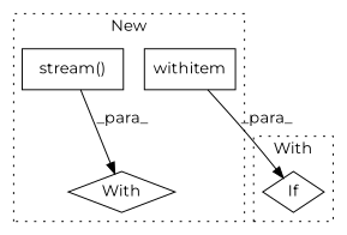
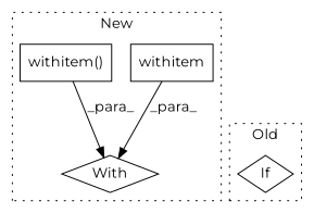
  digraph {
    fontname=Montserrat
    node [fontname=Montserrat shape=box]
    edge [fontname=Montserrat]
-   n1 [a=75 l="18,1" label="stream()" s="2792,2811"]
+   n1 [a=75 l="18,1" label="withitem()" s="2792,2811"]
    n2 [a=39 l="5,25" label=With s="2787,2797" shape=diamond]
    n3 [a=49 l=5 label=withitem s=2792]
    n4 [a=96 l=3 label=If s=3448 shape=diamond]
    subgraph cluster_1 {
      label=New
      style=dotted
      n1
      n2
      n3
    }
    subgraph cluster_2 {
-     label=With
+     label=Old
      style=dotted
      n4
    }
    n1 -> n2 [label=_para_]
-   n3 -> n4 [label=_para_]
+   n3 -> n2 [label=_para_]
  }
